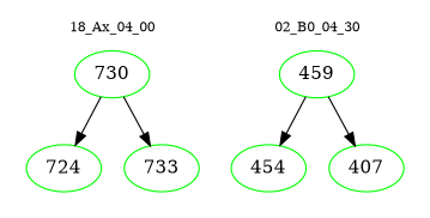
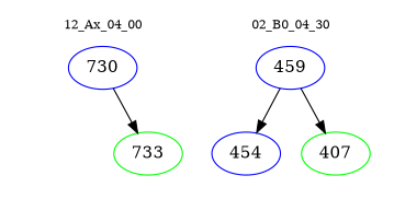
  digraph {
    node [color=green]
    edge [color=black]
-   n1 [label=730]
-   n2 [label=724]
+   n1 [color=blue label=730]
    n3 [label=733]
-   n4 [label=459]
-   n5 [label=454]
+   n4 [color=blue label=459]
+   n5 [color=blue label=454]
    n6 [label=407]
    subgraph cluster_1 {
      color=white
      fontsize=10
-     label="18_Ax_04_00"
+     label="12_Ax_04_00"
      n1
-     n2
      n3
    }
    subgraph cluster_2 {
      color=white
      fontsize=10
      label="02_B0_04_30"
      n4
      n5
      n6
    }
-   n1 -> n2
    n1 -> n3
    n4 -> n5
    n4 -> n6
  }
